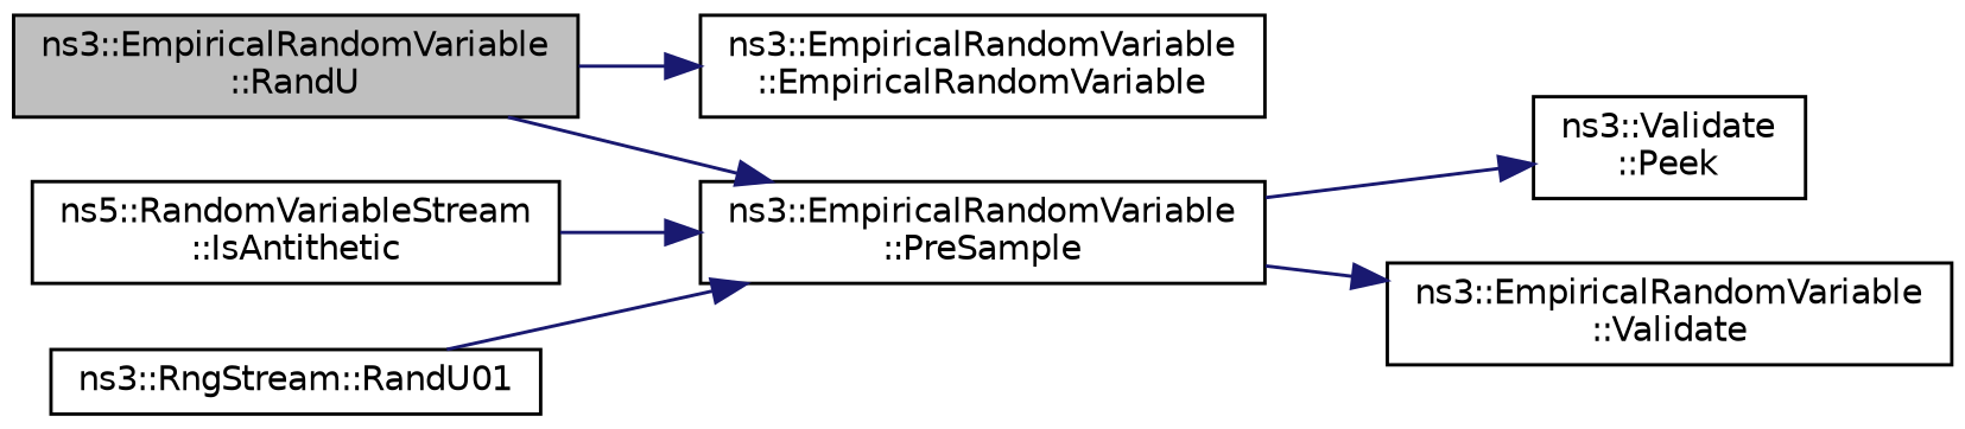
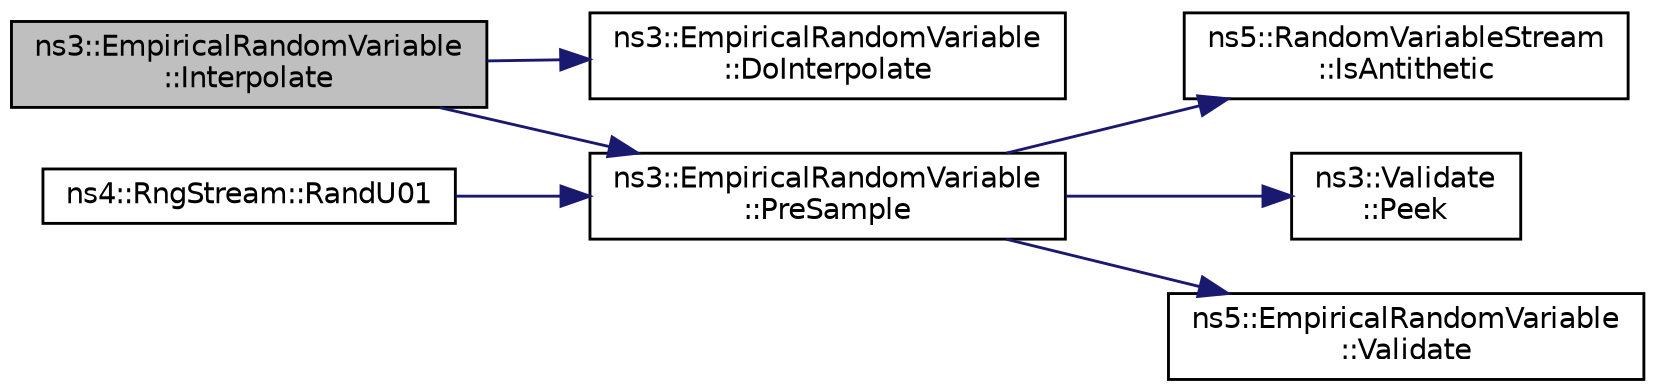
  digraph {
    rankdir=LR
    node [color=black fillcolor=white fontname=Helvetica fontsize=10 shape=record style=filled]
    edge [color=midnightblue fontname=Helvetica fontsize=10 labelfontname=Helvetica labelfontsize=10 style=solid]
-   n1 [fillcolor=grey75 fontcolor=black height=0.2 label="ns3::EmpiricalRandomVariable\l::RandU" width=0.4]
-   n2 [height=0.2 label="ns3::EmpiricalRandomVariable\l::EmpiricalRandomVariable" width=0.4]
+   n1 [fillcolor=grey75 fontcolor=black height=0.2 label="ns3::EmpiricalRandomVariable\l::Interpolate" width=0.4]
+   n2 [height=0.2 label="ns3::EmpiricalRandomVariable\l::DoInterpolate" width=0.4]
    n3 [height=0.2 label="ns3::EmpiricalRandomVariable\l::PreSample" width=0.4]
    n4 [height=0.2 label="ns5::RandomVariableStream\l::IsAntithetic" width=0.4]
    n5 [height=0.2 label="ns3::Validate\l::Peek" width=0.4]
-   n6 [height=0.2 label="ns3::EmpiricalRandomVariable\l::Validate" width=0.4]
-   n7 [height=0.2 label="ns3::RngStream::RandU01" width=0.4]
+   n6 [height=0.2 label="ns5::EmpiricalRandomVariable\l::Validate" width=0.4]
+   n7 [height=0.2 label="ns4::RngStream::RandU01" width=0.4]
    n1 -> n2
    n1 -> n3
-   n4 -> n3
+   n3 -> n4
    n3 -> n5
    n3 -> n6
    n7 -> n3
  }
